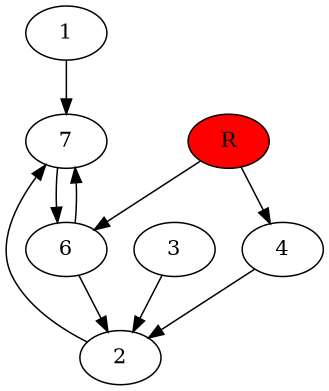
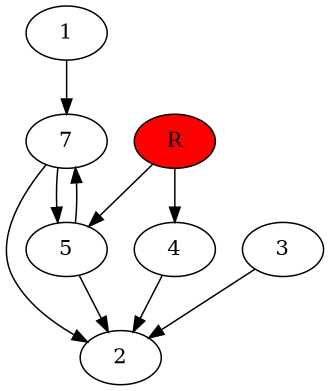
  digraph {
    1
    7
    2
-   6
+   6 [label=5]
    3
    4
    R [fillcolor="#ff0000" style=filled]
    1 -> 7
-   2 -> 7
+   7 -> 2
    7 -> 6
    6 -> 7
    6 -> 2
    3 -> 2
    4 -> 2
    R -> 6
    R -> 4
  }
